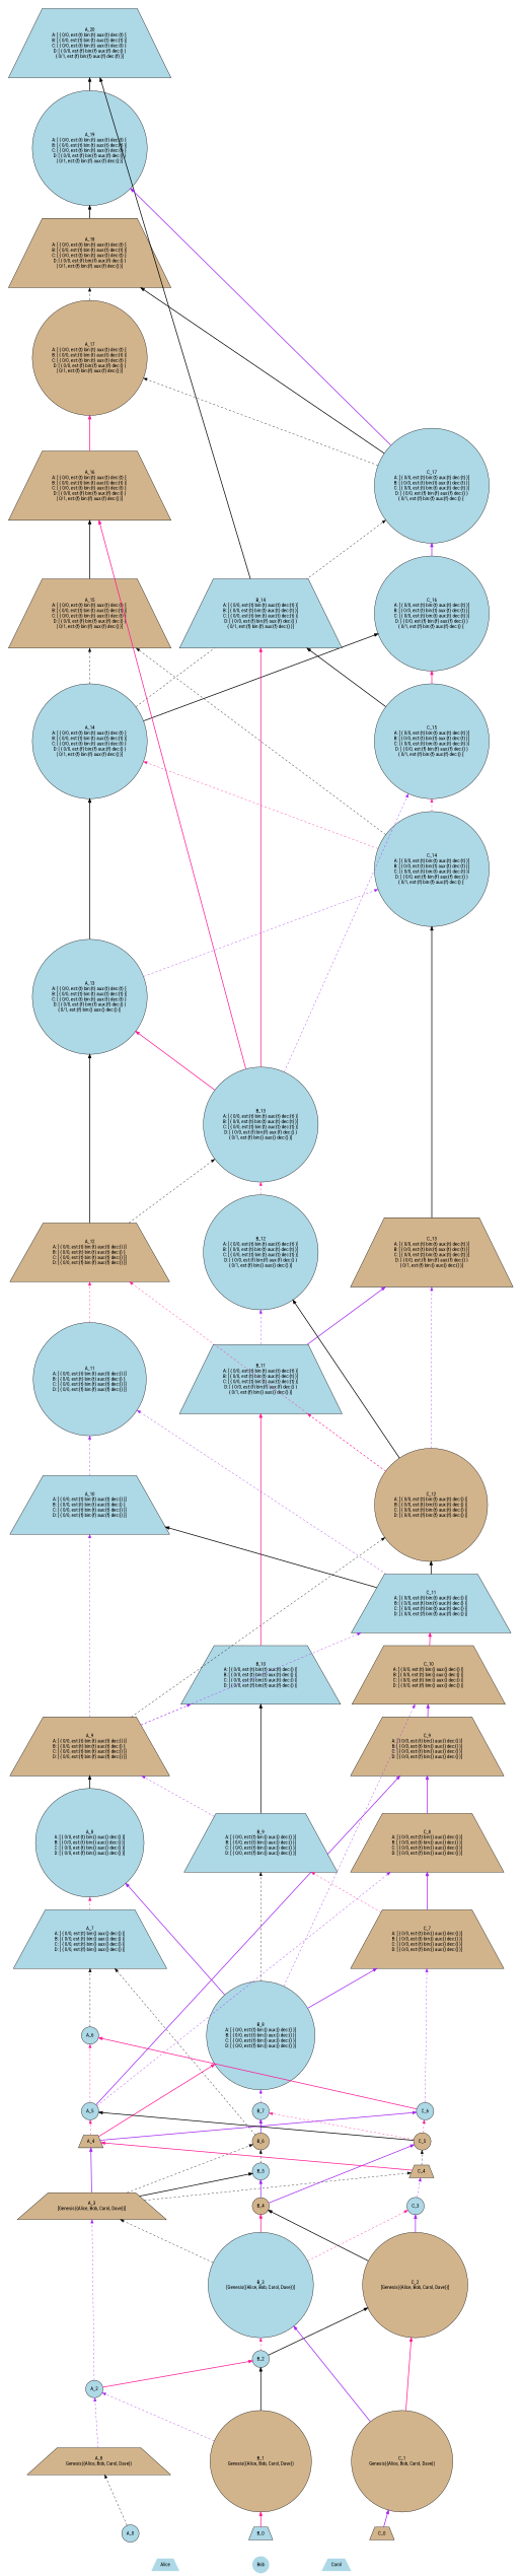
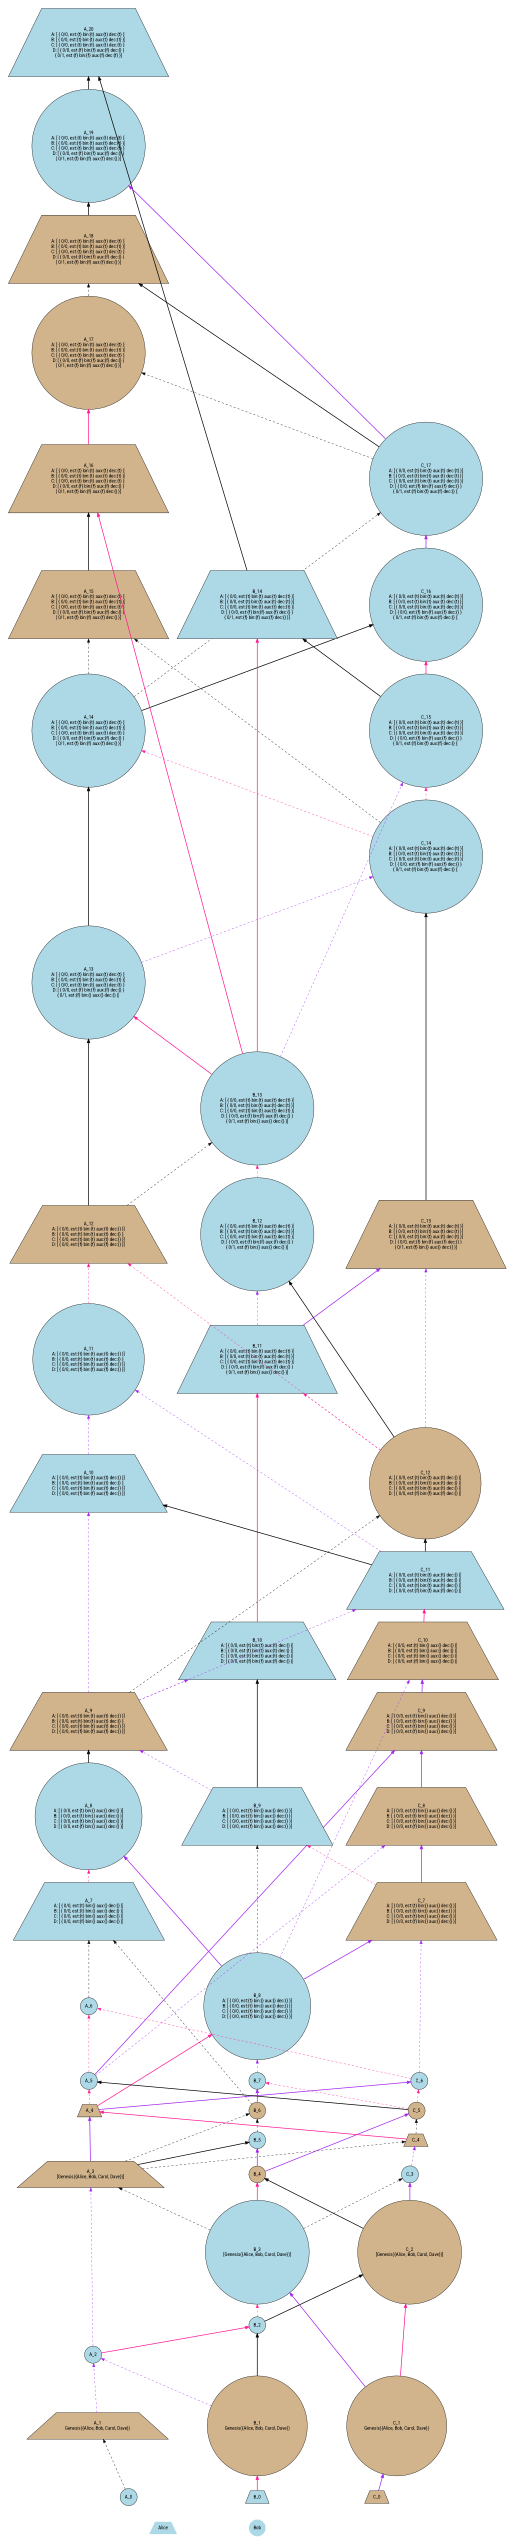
  digraph {
    fontname="Roboto Condensed"
    rankdir=BT
    splines=false
    style=invis
    node [fillcolor=lightblue fontname="Roboto Condensed" shape=circle style=filled]
    edge [fontname="Roboto Condensed" style=bold color=black]
    Alice [color=white shape=trapezium]
    Bob [color=white]
-   Carol [color=white shape=trapezium]
    n4 [label=A_0]
-   n5 [fillcolor=tan label="A_8\nGenesis({Alice, Bob, Carol, Dave})" shape=trapezium]
+   n5 [fillcolor=tan label="A_1\nGenesis({Alice, Bob, Carol, Dave})" shape=trapezium]
    n6 [label=A_2]
    n7 [fillcolor=tan label="A_3\n[Genesis({Alice, Bob, Carol, Dave})]" shape=trapezium]
    n8 [fillcolor=tan label=A_4 shape=trapezium]
    n9 [label=A_5]
    n10 [label=A_6]
    n11 [label="A_7\nA: [ { 0/0, est:{t} bin:{} aux:{} dec:{} }]\nB: [ { 0/0, est:{t} bin:{} aux:{} dec:{} }]\nC: [ { 0/0, est:{t} bin:{} aux:{} dec:{} }]\nD: [ { 0/0, est:{f} bin:{} aux:{} dec:{} }]" shape=trapezium]
    n12 [label="A_8\nA: [ { 0/0, est:{t} bin:{} aux:{} dec:{} }]\nB: [ { 0/0, est:{t} bin:{} aux:{} dec:{} }]\nC: [ { 0/0, est:{t} bin:{} aux:{} dec:{} }]\nD: [ { 0/0, est:{f} bin:{} aux:{} dec:{} }]"]
    n13 [fillcolor=tan label="A_9\nA: [ { 0/0, est:{t} bin:{t} aux:{t} dec:{} }]\nB: [ { 0/0, est:{t} bin:{t} aux:{t} dec:{} }]\nC: [ { 0/0, est:{t} bin:{t} aux:{t} dec:{} }]\nD: [ { 0/0, est:{f} bin:{f} aux:{f} dec:{} }]" shape=trapezium]
    n14 [label="A_10\nA: [ { 0/0, est:{t} bin:{t} aux:{t} dec:{} }]\nB: [ { 0/0, est:{t} bin:{t} aux:{t} dec:{} }]\nC: [ { 0/0, est:{t} bin:{t} aux:{t} dec:{} }]\nD: [ { 0/0, est:{f} bin:{f} aux:{f} dec:{} }]" shape=trapezium]
    n15 [label="A_11\nA: [ { 0/0, est:{t} bin:{t} aux:{t} dec:{} }]\nB: [ { 0/0, est:{t} bin:{t} aux:{t} dec:{} }]\nC: [ { 0/0, est:{t} bin:{t} aux:{t} dec:{} }]\nD: [ { 0/0, est:{f} bin:{f} aux:{f} dec:{} }]"]
    n16 [fillcolor=tan label="A_12\nA: [ { 0/0, est:{t} bin:{t} aux:{t} dec:{} }]\nB: [ { 0/0, est:{t} bin:{t} aux:{t} dec:{} }]\nC: [ { 0/0, est:{t} bin:{t} aux:{t} dec:{} }]\nD: [ { 0/0, est:{f} bin:{f} aux:{f} dec:{} }]" shape=trapezium]
    n17 [label="A_13\nA: [ { 0/0, est:{t} bin:{t} aux:{t} dec:{t} }]\nB: [ { 0/0, est:{t} bin:{t} aux:{t} dec:{t} }]\nC: [ { 0/0, est:{t} bin:{t} aux:{t} dec:{t} }]\nD: [ { 0/0, est:{f} bin:{f} aux:{f} dec:{} }\n{ 0/1, est:{f} bin:{} aux:{} dec:{} }]"]
    n18 [label="A_14\nA: [ { 0/0, est:{t} bin:{t} aux:{t} dec:{t} }]\nB: [ { 0/0, est:{t} bin:{t} aux:{t} dec:{t} }]\nC: [ { 0/0, est:{t} bin:{t} aux:{t} dec:{t} }]\nD: [ { 0/0, est:{f} bin:{f} aux:{f} dec:{} }\n{ 0/1, est:{f} bin:{f} aux:{f} dec:{} }]"]
    n19 [fillcolor=tan label="A_15\nA: [ { 0/0, est:{t} bin:{t} aux:{t} dec:{t} }]\nB: [ { 0/0, est:{t} bin:{t} aux:{t} dec:{t} }]\nC: [ { 0/0, est:{t} bin:{t} aux:{t} dec:{t} }]\nD: [ { 0/0, est:{f} bin:{f} aux:{f} dec:{} }\n{ 0/1, est:{f} bin:{f} aux:{f} dec:{} }]" shape=trapezium]
    n20 [fillcolor=tan label="A_16\nA: [ { 0/0, est:{t} bin:{t} aux:{t} dec:{t} }]\nB: [ { 0/0, est:{t} bin:{t} aux:{t} dec:{t} }]\nC: [ { 0/0, est:{t} bin:{t} aux:{t} dec:{t} }]\nD: [ { 0/0, est:{f} bin:{f} aux:{f} dec:{} }\n{ 0/1, est:{f} bin:{f} aux:{f} dec:{} }]" shape=trapezium]
    n21 [fillcolor=tan label="A_17\nA: [ { 0/0, est:{t} bin:{t} aux:{t} dec:{t} }]\nB: [ { 0/0, est:{t} bin:{t} aux:{t} dec:{t} }]\nC: [ { 0/0, est:{t} bin:{t} aux:{t} dec:{t} }]\nD: [ { 0/0, est:{f} bin:{f} aux:{f} dec:{} }\n{ 0/1, est:{f} bin:{f} aux:{f} dec:{} }]"]
    n22 [fillcolor=tan label="A_18\nA: [ { 0/0, est:{t} bin:{t} aux:{t} dec:{t} }]\nB: [ { 0/0, est:{t} bin:{t} aux:{t} dec:{t} }]\nC: [ { 0/0, est:{t} bin:{t} aux:{t} dec:{t} }]\nD: [ { 0/0, est:{f} bin:{f} aux:{f} dec:{} }\n{ 0/1, est:{f} bin:{f} aux:{f} dec:{} }]" shape=trapezium]
    n23 [label="A_19\nA: [ { 0/0, est:{t} bin:{t} aux:{t} dec:{t} }]\nB: [ { 0/0, est:{t} bin:{t} aux:{t} dec:{t} }]\nC: [ { 0/0, est:{t} bin:{t} aux:{t} dec:{t} }]\nD: [ { 0/0, est:{f} bin:{f} aux:{f} dec:{} }\n{ 0/1, est:{f} bin:{f} aux:{f} dec:{} }]"]
    n24 [label="A_20\nA: [ { 0/0, est:{t} bin:{t} aux:{t} dec:{t} }]\nB: [ { 0/0, est:{t} bin:{t} aux:{t} dec:{t} }]\nC: [ { 0/0, est:{t} bin:{t} aux:{t} dec:{t} }]\nD: [ { 0/0, est:{f} bin:{f} aux:{f} dec:{} }\n{ 0/1, est:{f} bin:{f} aux:{f} dec:{f} }]" shape=trapezium]
    n25 [fillcolor=tan label="B_1\nGenesis({Alice, Bob, Carol, Dave})"]
    n26 [label=B_2]
    n27 [label="B_3\n[Genesis({Alice, Bob, Carol, Dave})]"]
    n28 [fillcolor=tan label=B_4]
    n29 [fillcolor=tan label=B_6]
    n30 [label=B_7]
    n31 [label="B_8\nA: [ { 0/0, est:{t} bin:{} aux:{} dec:{} }]\nB: [ { 0/0, est:{t} bin:{} aux:{} dec:{} }]\nC: [ { 0/0, est:{t} bin:{} aux:{} dec:{} }]\nD: [ { 0/0, est:{f} bin:{} aux:{} dec:{} }]"]
    n32 [label="B_9\nA: [ { 0/0, est:{t} bin:{} aux:{} dec:{} }]\nB: [ { 0/0, est:{t} bin:{} aux:{} dec:{} }]\nC: [ { 0/0, est:{t} bin:{} aux:{} dec:{} }]\nD: [ { 0/0, est:{f} bin:{} aux:{} dec:{} }]" shape=trapezium]
    n33 [label="B_10\nA: [ { 0/0, est:{t} bin:{t} aux:{t} dec:{} }]\nB: [ { 0/0, est:{t} bin:{t} aux:{t} dec:{} }]\nC: [ { 0/0, est:{t} bin:{t} aux:{t} dec:{} }]\nD: [ { 0/0, est:{f} bin:{f} aux:{f} dec:{} }]" shape=trapezium]
    n34 [label="B_13\nA: [ { 0/0, est:{t} bin:{t} aux:{t} dec:{t} }]\nB: [ { 0/0, est:{t} bin:{t} aux:{t} dec:{t} }]\nC: [ { 0/0, est:{t} bin:{t} aux:{t} dec:{t} }]\nD: [ { 0/0, est:{f} bin:{f} aux:{f} dec:{} }\n{ 0/1, est:{f} bin:{} aux:{} dec:{} }]"]
    n35 [label="B_14\nA: [ { 0/0, est:{t} bin:{t} aux:{t} dec:{t} }]\nB: [ { 0/0, est:{t} bin:{t} aux:{t} dec:{t} }]\nC: [ { 0/0, est:{t} bin:{t} aux:{t} dec:{t} }]\nD: [ { 0/0, est:{f} bin:{f} aux:{f} dec:{} }\n{ 0/1, est:{f} bin:{f} aux:{f} dec:{} }]" shape=trapezium]
    n36 [label=B_0 shape=trapezium]
    n37 [label=B_5]
    n38 [label="B_11\nA: [ { 0/0, est:{t} bin:{t} aux:{t} dec:{t} }]\nB: [ { 0/0, est:{t} bin:{t} aux:{t} dec:{t} }]\nC: [ { 0/0, est:{t} bin:{t} aux:{t} dec:{t} }]\nD: [ { 0/0, est:{f} bin:{f} aux:{f} dec:{} }\n{ 0/1, est:{f} bin:{} aux:{} dec:{} }]" shape=trapezium]
    n39 [label="B_12\nA: [ { 0/0, est:{t} bin:{t} aux:{t} dec:{t} }]\nB: [ { 0/0, est:{t} bin:{t} aux:{t} dec:{t} }]\nC: [ { 0/0, est:{t} bin:{t} aux:{t} dec:{t} }]\nD: [ { 0/0, est:{f} bin:{f} aux:{f} dec:{} }\n{ 0/1, est:{f} bin:{} aux:{} dec:{} }]"]
    n40 [fillcolor=tan label=C_4 shape=trapezium]
    n41 [fillcolor=tan label=C_5]
    n42 [label=C_6]
    n43 [fillcolor=tan label="C_7\nA: [ { 0/0, est:{t} bin:{} aux:{} dec:{} }]\nB: [ { 0/0, est:{t} bin:{} aux:{} dec:{} }]\nC: [ { 0/0, est:{t} bin:{} aux:{} dec:{} }]\nD: [ { 0/0, est:{f} bin:{} aux:{} dec:{} }]" shape=trapezium]
    n44 [label="C_11\nA: [ { 0/0, est:{t} bin:{t} aux:{t} dec:{} }]\nB: [ { 0/0, est:{t} bin:{t} aux:{t} dec:{} }]\nC: [ { 0/0, est:{t} bin:{t} aux:{t} dec:{} }]\nD: [ { 0/0, est:{f} bin:{f} aux:{f} dec:{} }]" shape=trapezium]
    n45 [fillcolor=tan label="C_12\nA: [ { 0/0, est:{t} bin:{t} aux:{t} dec:{} }]\nB: [ { 0/0, est:{t} bin:{t} aux:{t} dec:{} }]\nC: [ { 0/0, est:{t} bin:{t} aux:{t} dec:{} }]\nD: [ { 0/0, est:{f} bin:{f} aux:{f} dec:{} }]"]
    n46 [fillcolor=tan label="C_13\nA: [ { 0/0, est:{t} bin:{t} aux:{t} dec:{t} }]\nB: [ { 0/0, est:{t} bin:{t} aux:{t} dec:{t} }]\nC: [ { 0/0, est:{t} bin:{t} aux:{t} dec:{t} }]\nD: [ { 0/0, est:{f} bin:{f} aux:{f} dec:{} }\n{ 0/1, est:{f} bin:{} aux:{} dec:{} }]" shape=trapezium]
    n47 [label="C_14\nA: [ { 0/0, est:{t} bin:{t} aux:{t} dec:{t} }]\nB: [ { 0/0, est:{t} bin:{t} aux:{t} dec:{t} }]\nC: [ { 0/0, est:{t} bin:{t} aux:{t} dec:{t} }]\nD: [ { 0/0, est:{f} bin:{f} aux:{f} dec:{} }\n{ 0/1, est:{f} bin:{f} aux:{f} dec:{} }]"]
    n48 [label="C_15\nA: [ { 0/0, est:{t} bin:{t} aux:{t} dec:{t} }]\nB: [ { 0/0, est:{t} bin:{t} aux:{t} dec:{t} }]\nC: [ { 0/0, est:{t} bin:{t} aux:{t} dec:{t} }]\nD: [ { 0/0, est:{f} bin:{f} aux:{f} dec:{} }\n{ 0/1, est:{f} bin:{f} aux:{f} dec:{} }]"]
    n49 [label="C_17\nA: [ { 0/0, est:{t} bin:{t} aux:{t} dec:{t} }]\nB: [ { 0/0, est:{t} bin:{t} aux:{t} dec:{t} }]\nC: [ { 0/0, est:{t} bin:{t} aux:{t} dec:{t} }]\nD: [ { 0/0, est:{f} bin:{f} aux:{f} dec:{} }\n{ 0/1, est:{f} bin:{f} aux:{f} dec:{} }]"]
    n50 [fillcolor=tan label="C_1\nGenesis({Alice, Bob, Carol, Dave})"]
    n51 [fillcolor=tan label="C_2\n[Genesis({Alice, Bob, Carol, Dave})]"]
    n52 [label=C_3]
    n53 [fillcolor=tan label="C_8\nA: [ { 0/0, est:{t} bin:{} aux:{} dec:{} }]\nB: [ { 0/0, est:{t} bin:{} aux:{} dec:{} }]\nC: [ { 0/0, est:{t} bin:{} aux:{} dec:{} }]\nD: [ { 0/0, est:{f} bin:{} aux:{} dec:{} }]" shape=trapezium]
    n54 [label="C_16\nA: [ { 0/0, est:{t} bin:{t} aux:{t} dec:{t} }]\nB: [ { 0/0, est:{t} bin:{t} aux:{t} dec:{t} }]\nC: [ { 0/0, est:{t} bin:{t} aux:{t} dec:{t} }]\nD: [ { 0/0, est:{f} bin:{f} aux:{f} dec:{} }\n{ 0/1, est:{f} bin:{f} aux:{f} dec:{} }]"]
    n55 [fillcolor=tan label=C_0 shape=trapezium]
    n56 [fillcolor=tan label="C_9\nA: [ { 0/0, est:{t} bin:{} aux:{} dec:{} }]\nB: [ { 0/0, est:{t} bin:{} aux:{} dec:{} }]\nC: [ { 0/0, est:{t} bin:{} aux:{} dec:{} }]\nD: [ { 0/0, est:{f} bin:{} aux:{} dec:{} }]" shape=trapezium]
    n57 [fillcolor=tan label="C_10\nA: [ { 0/0, est:{t} bin:{} aux:{} dec:{} }]\nB: [ { 0/0, est:{t} bin:{} aux:{} dec:{} }]\nC: [ { 0/0, est:{t} bin:{} aux:{} dec:{} }]\nD: [ { 0/0, est:{f} bin:{} aux:{} dec:{} }]" shape=trapezium]
    subgraph sub_1 {
      rank=same
      Alice
      Bob
-     Carol
    }
    subgraph cluster_2 {
      label=Alice
      n4
      n5
      n6
      n7
      n8
      n9
      n10
      n11
      n12
      n13
      n14
      n15
      n16
      n17
      n18
      n19
      n20
      n21
      n22
      n23
      n24
    }
    subgraph cluster_3 {
      label=Bob
      n25
      n26
      n27
      n28
      n29
      n30
      n31
      n32
      n33
      n34
      n35
      n36
      n37
      n38
      n39
    }
    subgraph cluster_4 {
      label=Carol
      n40
      n41
      n42
      n43
      n44
      n45
      n46
      n47
      n48
      n49
      n50
      n51
      n52
      n53
      n54
      n55
      n56
      n57
    }
    Alice -> Bob [style=invis color=""]
    Alice -> n4 [style=invis color=""]
-   Bob -> Carol [style=invis color=""]
    Bob -> n36 [style=invis color=""]
-   Carol -> n55 [style=invis color=""]
    n4 -> n5 [minlen=1 style=dashed]
    n5 -> n6 [color=purple minlen=1 style=dashed]
    n6 -> n7 [color=purple minlen=3 style=dashed]
    n6 -> n26 [color=deeppink constraint=false]
    n7 -> n8 [color=purple minlen=2]
    n7 -> n29 [constraint=false style=dashed]
    n7 -> n37 [constraint=false]
    n7 -> n40 [constraint=false style=dashed]
    n8 -> n9 [color=deeppink minlen=1 style=dashed]
    n8 -> n31 [color=deeppink constraint=false]
    n8 -> n42 [color=purple constraint=false]
    n9 -> n10 [color=deeppink minlen=1 style=dashed]
    n9 -> n53 [color=purple constraint=false style=dashed]
    n9 -> n56 [color=purple constraint=false]
    n10 -> n11 [minlen=1 style=dashed]
    n11 -> n12 [color=deeppink minlen=1 style=dashed]
    n12 -> n13 [minlen=1]
    n13 -> n14 [color=purple minlen=3 style=dashed]
    n13 -> n33 [color=purple constraint=false style=dashed]
    n13 -> n44 [color=purple constraint=false style=dashed]
    n13 -> n45 [constraint=false style=dashed]
    n14 -> n15 [color=purple minlen=1 style=dashed]
    n15 -> n16 [color=deeppink minlen=1 style=dashed]
    n16 -> n17 [minlen=2]
    n16 -> n34 [constraint=false style=dashed]
    n17 -> n18 [minlen=2]
    n17 -> n47 [color=purple constraint=false style=dashed]
    n18 -> n19 [minlen=1 style=dashed]
    n18 -> n49 [constraint=false style=dashed]
    n18 -> n54 [constraint=false]
    n19 -> n20 [minlen=1]
    n20 -> n21 [color=deeppink minlen=1]
    n21 -> n22 [minlen=1 style=dashed]
    n22 -> n23 [minlen=1]
    n23 -> n24 [minlen=1]
    n25 -> n6 [color=purple constraint=false style=dashed]
    n25 -> n26 [minlen=2]
    n26 -> n27 [color=deeppink minlen=1 style=dashed]
    n26 -> n51 [constraint=false]
    n27 -> n7 [constraint=false style=dashed]
    n27 -> n28 [color=deeppink minlen=1]
-   n27 -> n52 [color=deeppink constraint=false style=dashed]
+   n27 -> n52 [constraint=false style=dashed]
    n28 -> n37 [color=purple minlen=1]
    n28 -> n41 [color=purple constraint=false]
    n29 -> n11 [constraint=false style=dashed]
    n29 -> n30 [color=purple minlen=1]
    n30 -> n31 [color=purple minlen=1 style=dashed]
    n31 -> n12 [color=purple constraint=false]
    n31 -> n32 [minlen=2 style=dashed]
    n31 -> n43 [color=purple constraint=false]
    n31 -> n57 [color=purple constraint=false style=dashed]
    n32 -> n13 [color=purple constraint=false style=dashed]
    n32 -> n33 [minlen=2]
    n33 -> n38 [color=deeppink minlen=3]
    n34 -> n17 [color=deeppink constraint=false]
    n34 -> n20 [color=deeppink constraint=false]
    n34 -> n35 [color=deeppink minlen=4]
    n34 -> n48 [color=purple constraint=false style=dashed]
    n35 -> n24 [constraint=false]
    n36 -> n25 [color=deeppink minlen=1]
    n37 -> n29 [minlen=1 style=dashed]
    n38 -> n39 [color=purple minlen=1 style=dashed]
    n38 -> n46 [color=purple constraint=false]
    n39 -> n34 [color=deeppink minlen=1 style=dashed]
    n40 -> n8 [color=deeppink constraint=false]
    n40 -> n41 [minlen=1 style=dashed]
    n41 -> n9 [constraint=false]
    n41 -> n30 [color=deeppink constraint=false style=dashed]
    n41 -> n42 [color=deeppink minlen=1 style=dashed]
-   n42 -> n10 [color=deeppink constraint=false]
+   n42 -> n10 [color=deeppink constraint=false style=dashed]
    n42 -> n43 [color=purple minlen=2 style=dashed]
    n43 -> n32 [color=deeppink constraint=false style=dashed]
    n43 -> n53 [color=purple minlen=1]
    n44 -> n14 [constraint=false]
    n44 -> n15 [color=purple constraint=false style=dashed]
    n44 -> n45 [minlen=1]
    n45 -> n16 [color=deeppink constraint=false style=dashed]
    n45 -> n38 [color=deeppink constraint=false style=dashed]
    n45 -> n39 [constraint=false]
    n45 -> n46 [color=purple minlen=2 style=dashed]
    n46 -> n47 [minlen=3]
    n47 -> n18 [color=deeppink constraint=false style=dashed]
    n47 -> n19 [constraint=false style=dashed]
    n47 -> n48 [color=deeppink minlen=1 style=dashed]
    n48 -> n35 [constraint=false]
    n48 -> n54 [color=deeppink minlen=1]
    n49 -> n21 [constraint=false style=dashed]
    n49 -> n22 [constraint=false]
    n49 -> n23 [color=purple constraint=false]
    n50 -> n27 [color=purple constraint=false]
    n50 -> n51 [color=deeppink minlen=3]
    n51 -> n28 [constraint=false]
    n51 -> n52 [color=purple minlen=1]
    n52 -> n40 [color=purple minlen=1 style=dashed]
    n53 -> n56 [color=purple minlen=1]
    n54 -> n49 [color=purple minlen=1]
    n55 -> n50 [color=purple minlen=1]
    n56 -> n57 [color=purple minlen=1]
    n57 -> n44 [color=deeppink minlen=1]
  }
